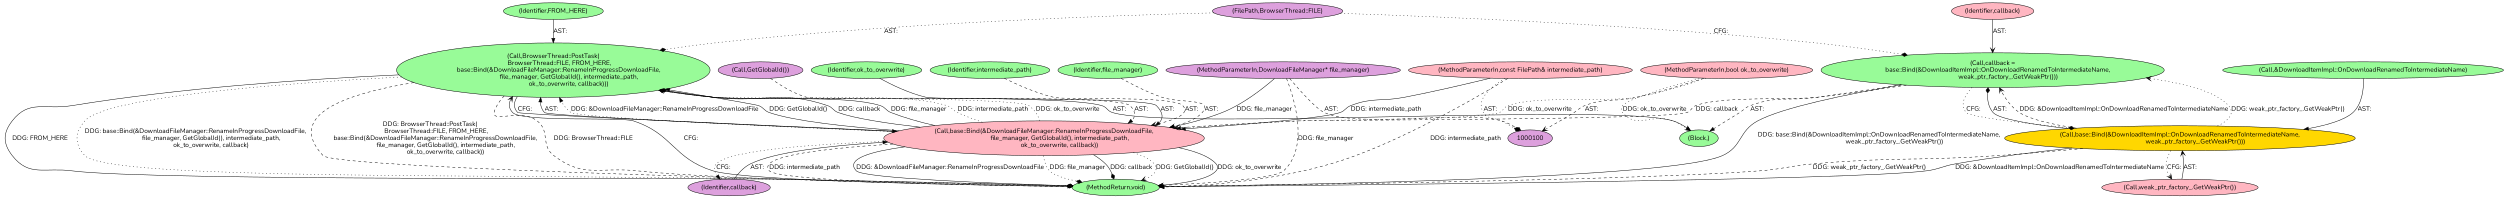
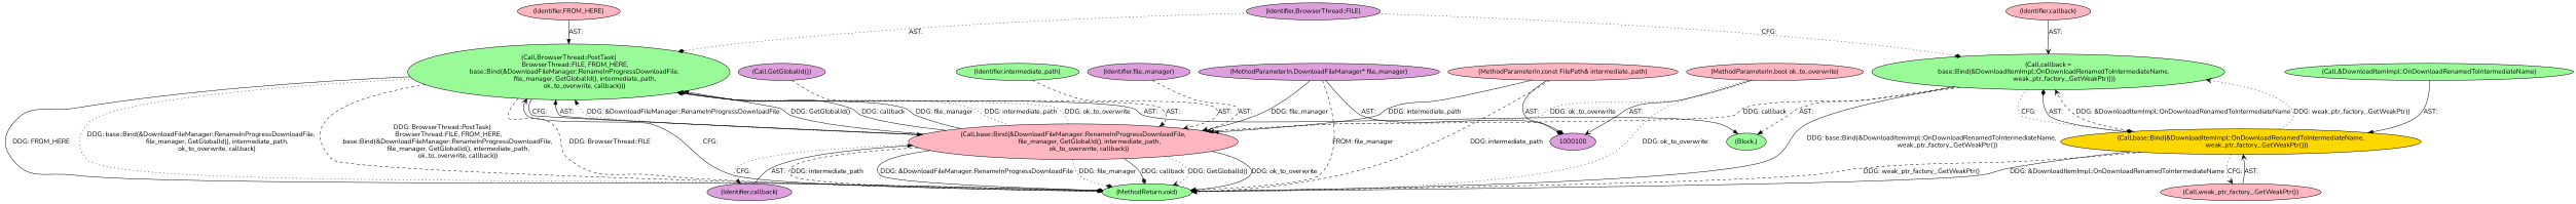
  digraph {
    fontname=Nunito
    node [fillcolor=palegreen fontname=Nunito style=filled]
    edge [arrowhead=normal fontname=Nunito style=solid]
    n1 [label="(Call,BrowserThread::PostTask(\n       BrowserThread::FILE, FROM_HERE,\n      base::Bind(&DownloadFileManager::RenameInProgressDownloadFile,\n                  file_manager, GetGlobalId(), intermediate_path,\n                  ok_to_overwrite, callback)))"]
    n2 [fillcolor=lightpink label="(Call,base::Bind(&DownloadFileManager::RenameInProgressDownloadFile,\n                  file_manager, GetGlobalId(), intermediate_path,\n                  ok_to_overwrite, callback))"]
    n3 [label="(Block,)"]
    n4 [label="(MethodReturn,void)"]
    n5 [fillcolor=plum label="(Identifier,callback)"]
    n6 [fillcolor=plum label="(MethodParameterIn,DownloadFileManager* file_manager)"]
    1000100 [fillcolor=plum]
    n8 [fillcolor=lightpink label="(MethodParameterIn,const FilePath& intermediate_path)"]
    n9 [fillcolor=lightpink label="(MethodParameterIn,bool ok_to_overwrite)"]
    n10 [label="(Call,callback =\n      base::Bind(&DownloadItemImpl::OnDownloadRenamedToIntermediateName,\n                  weak_ptr_factory_.GetWeakPtr()))"]
    n11 [fillcolor=gold label="(Call,base::Bind(&DownloadItemImpl::OnDownloadRenamedToIntermediateName,\n                  weak_ptr_factory_.GetWeakPtr()))"]
    n12 [fillcolor=lightpink label="(Call,weak_ptr_factory_.GetWeakPtr())"]
    n13 [fillcolor=plum label="(Call,GetGlobalId())"]
-   n14 [label="(Identifier,ok_to_overwrite)"]
    n15 [label="(Identifier,intermediate_path)"]
-   n16 [label="(Identifier,FROM_HERE)"]
+   n16 [fillcolor=lightpink label="(Identifier,FROM_HERE)"]
    n17 [label="(Call,&DownloadItemImpl::OnDownloadRenamedToIntermediateName)"]
    n18 [fillcolor=lightpink label="(Identifier,callback)"]
-   n19 [label="(Identifier,file_manager)"]
-   n20 [fillcolor=plum label="(FilePath,BrowserThread::FILE)"]
+   n19 [fillcolor=plum label="(Identifier,file_manager)"]
+   n20 [fillcolor=plum label="(Identifier,BrowserThread::FILE)"]
    n1 -> n2 [label="CFG: "]
    n1 -> n3 [label="AST: "]
    n1 -> n4 [arrowhead=diamond label="DDG: FROM_HERE"]
    n1 -> n4 [arrowhead=diamond label="DDG: base::Bind(&DownloadFileManager::RenameInProgressDownloadFile,\n                  file_manager, GetGlobalId(), intermediate_path,\n                  ok_to_overwrite, callback)" style=dotted]
    n1 -> n4 [arrowhead=diamond label="DDG: BrowserThread::PostTask(\n       BrowserThread::FILE, FROM_HERE,\n      base::Bind(&DownloadFileManager::RenameInProgressDownloadFile,\n                  file_manager, GetGlobalId(), intermediate_path,\n                  ok_to_overwrite, callback))" style=dashed]
    n1 -> n4 [arrowhead=diamond label="DDG: BrowserThread::FILE" style=dashed]
    n2 -> n1 [label="AST: "]
    n2 -> n1 [label="DDG: &DownloadFileManager::RenameInProgressDownloadFile" style=dotted]
    n2 -> n1 [label="DDG: GetGlobalId()"]
    n2 -> n1 [arrowhead=diamond label="DDG: callback"]
    n2 -> n1 [label="DDG: file_manager"]
    n2 -> n1 [arrowhead=diamond label="DDG: intermediate_path" style=dotted]
    n2 -> n1 [arrowhead=vee label="DDG: ok_to_overwrite" style=dotted]
    n2 -> n4 [arrowhead=diamond label="DDG: file_manager" style=dotted]
    n2 -> n4 [arrowhead=diamond label="DDG: callback"]
    n2 -> n4 [arrowhead=vee label="DDG: GetGlobalId()" style=dotted]
    n2 -> n4 [label="DDG: ok_to_overwrite"]
    n2 -> n4 [label="DDG: intermediate_path" style=dashed]
    n2 -> n4 [arrowhead=diamond label="DDG: &DownloadFileManager::RenameInProgressDownloadFile"]
    n2 -> n5 [label="CFG: " style=dotted]
    n4 -> n1 [arrowhead=vee label="CFG: "]
    n5 -> n2 [label="AST: "]
    n6 -> n2 [label="DDG: file_manager"]
-   n6 -> n4 [arrowhead=vee label="DDG: file_manager" style=dashed]
-   n6 -> 1000100 [arrowhead=diamond label="AST: " style=dashed]
+   n6 -> n4 [arrowhead=vee label="FROM: file_manager" style=dashed]
+   n6 -> 1000100 [arrowhead=diamond label="AST: "]
    n8 -> n2 [label="DDG: intermediate_path"]
    n8 -> n4 [label="DDG: intermediate_path" style=dashed]
-   n8 -> 1000100 [arrowhead=diamond label="AST: " style=dotted]
+   n8 -> 1000100 [arrowhead=diamond label="AST: "]
    n9 -> n2 [label="DDG: ok_to_overwrite" style=dotted]
-   n9 -> n3 [arrowhead=vee label="DDG: ok_to_overwrite" style=dotted]
-   n9 -> 1000100 [arrowhead=vee label="AST: " style=dashed]
+   n9 -> n4 [arrowhead=vee label="DDG: ok_to_overwrite" style=dotted]
+   n9 -> 1000100 [arrowhead=vee label="AST: "]
    n10 -> n2 [arrowhead=vee label="DDG: callback" style=dashed]
    n10 -> n3 [label="AST: " style=dashed]
    n10 -> n4 [label="DDG: base::Bind(&DownloadItemImpl::OnDownloadRenamedToIntermediateName,\n                  weak_ptr_factory_.GetWeakPtr())"]
    n10 -> n11 [arrowhead=diamond label="CFG: " style=dotted]
    n11 -> n4 [label="DDG: weak_ptr_factory_.GetWeakPtr()" style=dashed]
    n11 -> n4 [label="DDG: &DownloadItemImpl::OnDownloadRenamedToIntermediateName"]
    n11 -> n10 [arrowhead=diamond label="AST: "]
    n11 -> n10 [arrowhead=vee label="DDG: &DownloadItemImpl::OnDownloadRenamedToIntermediateName" style=dashed]
    n11 -> n10 [arrowhead=vee label="DDG: weak_ptr_factory_.GetWeakPtr()" style=dotted]
    n11 -> n12 [arrowhead=vee label="CFG: " style=dotted]
    n12 -> n11 [arrowhead=vee label="AST: "]
    n13 -> n2 [label="AST: " style=dashed]
-   n14 -> n2 [label="AST: "]
    n15 -> n2 [arrowhead=vee label="AST: " style=dashed]
    n16 -> n1 [label="AST: "]
    n17 -> n11 [label="AST: "]
    n18 -> n10 [arrowhead=vee label="AST: "]
    n19 -> n2 [arrowhead=vee label="AST: " style=dashed]
    n20 -> n1 [arrowhead=diamond label="AST: " style=dotted]
    n20 -> n10 [arrowhead=diamond label="CFG: " style=dotted]
  }
